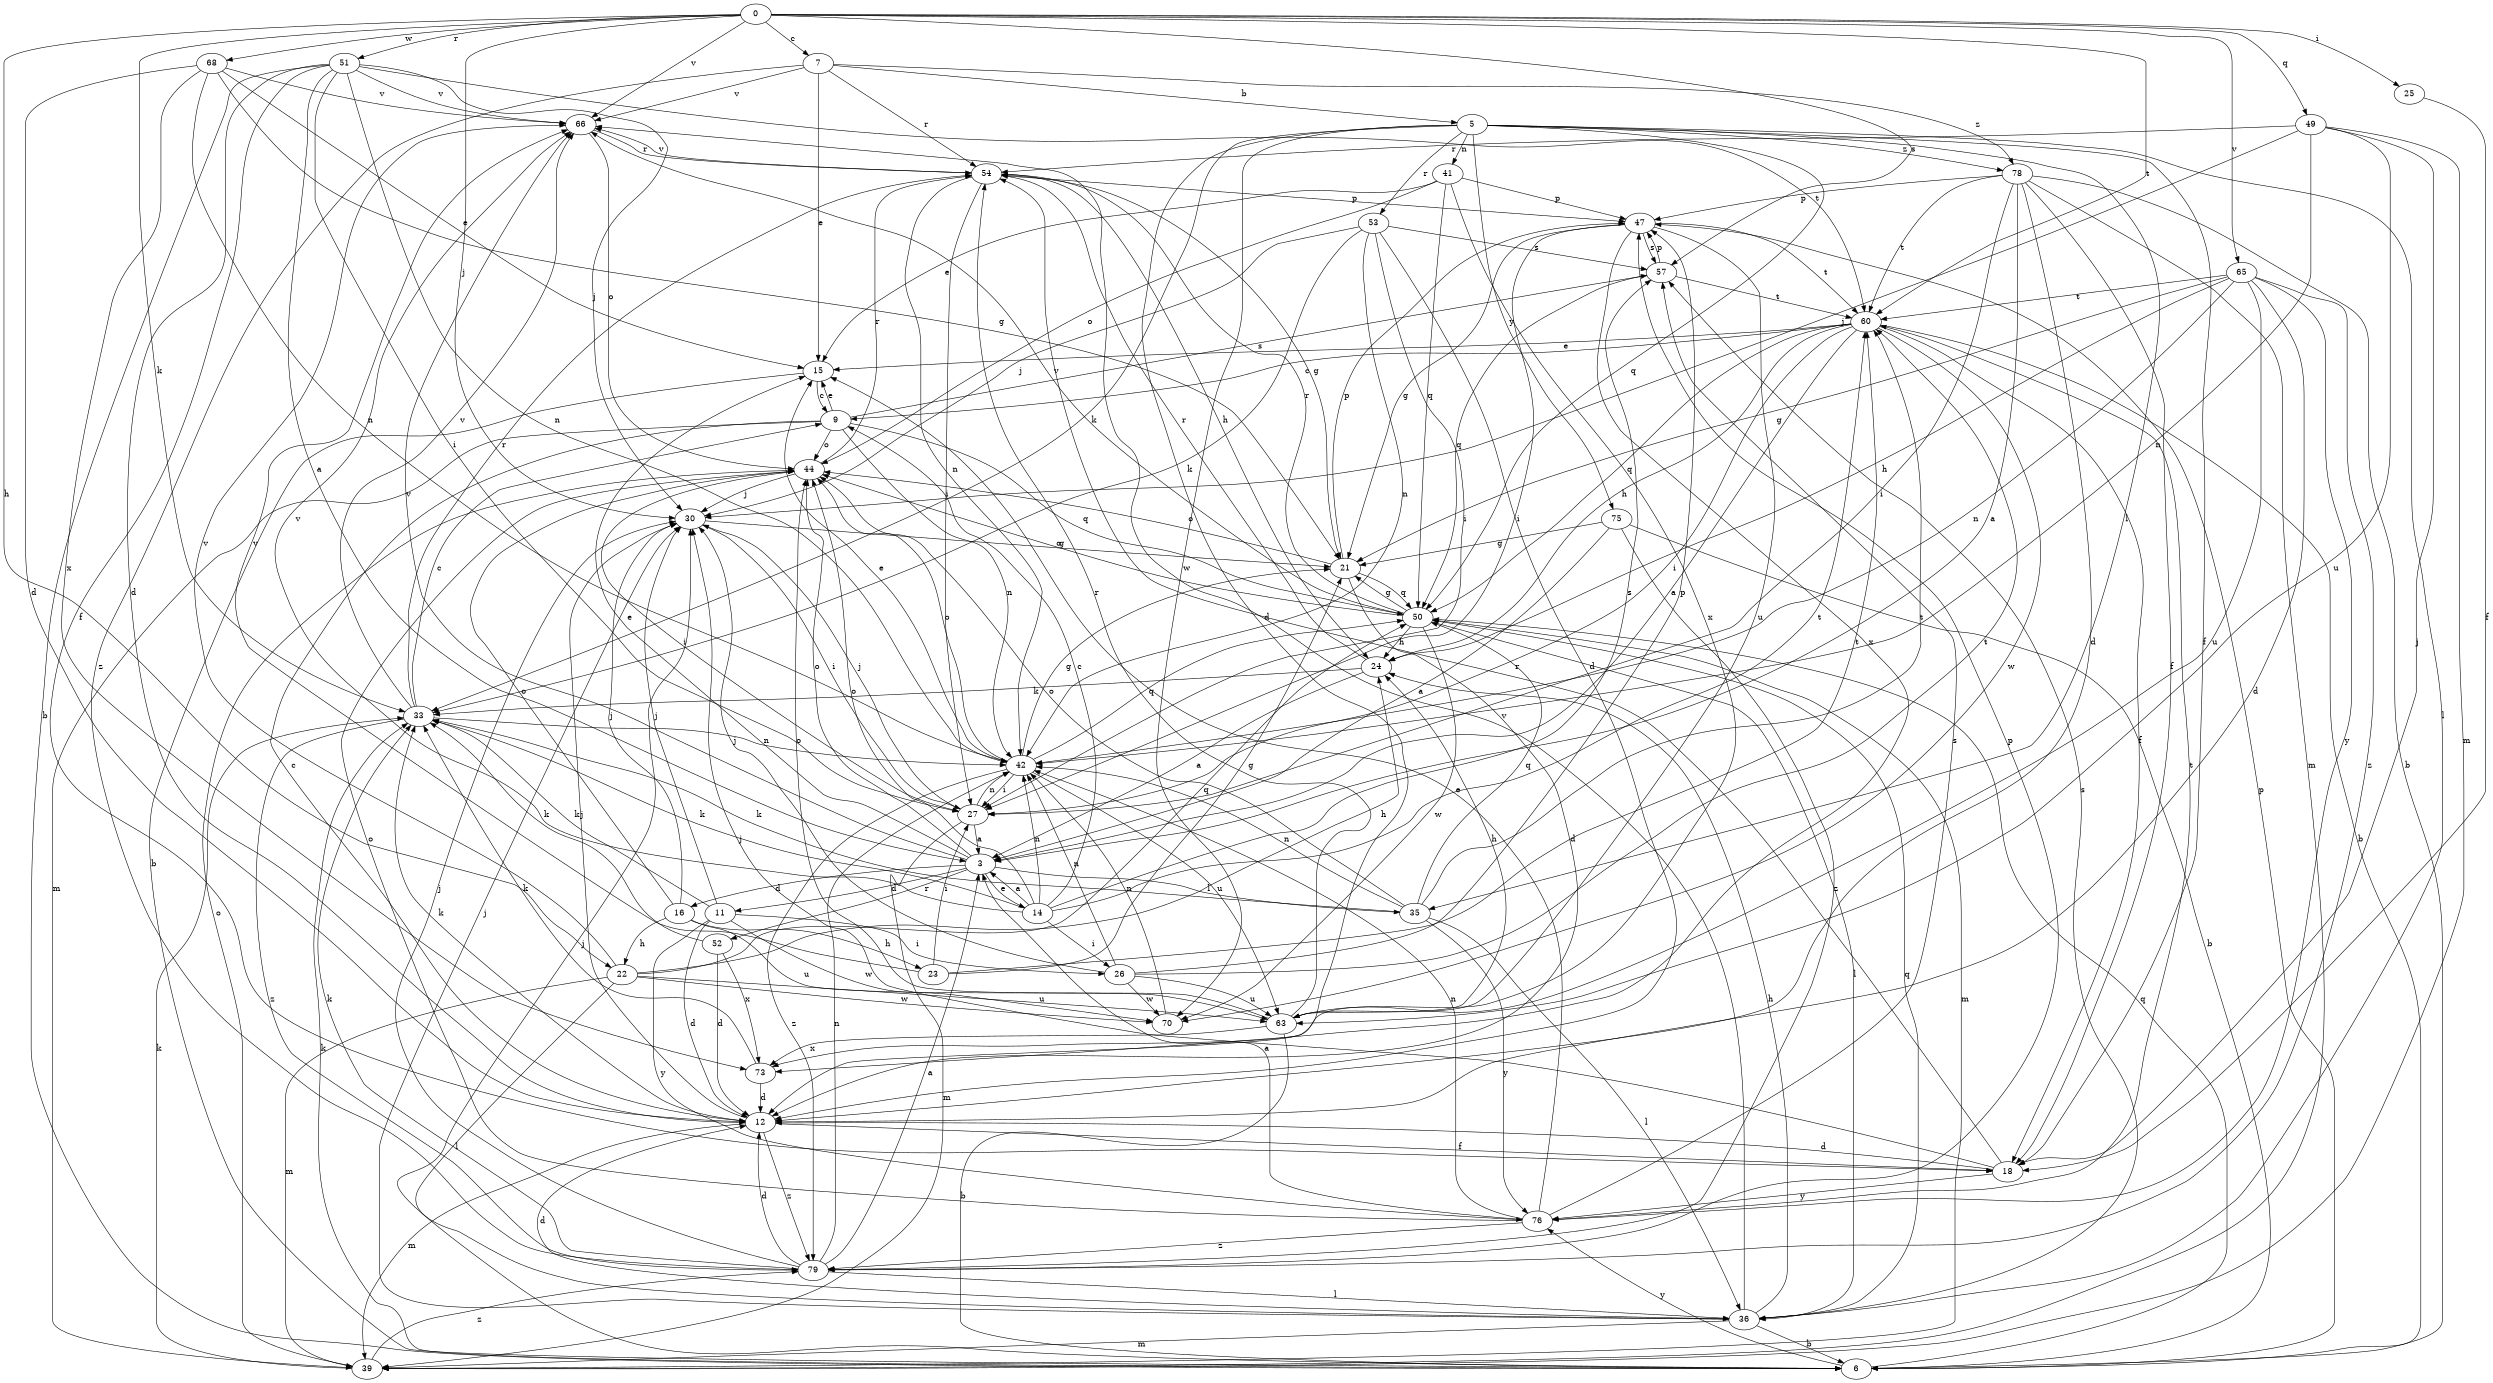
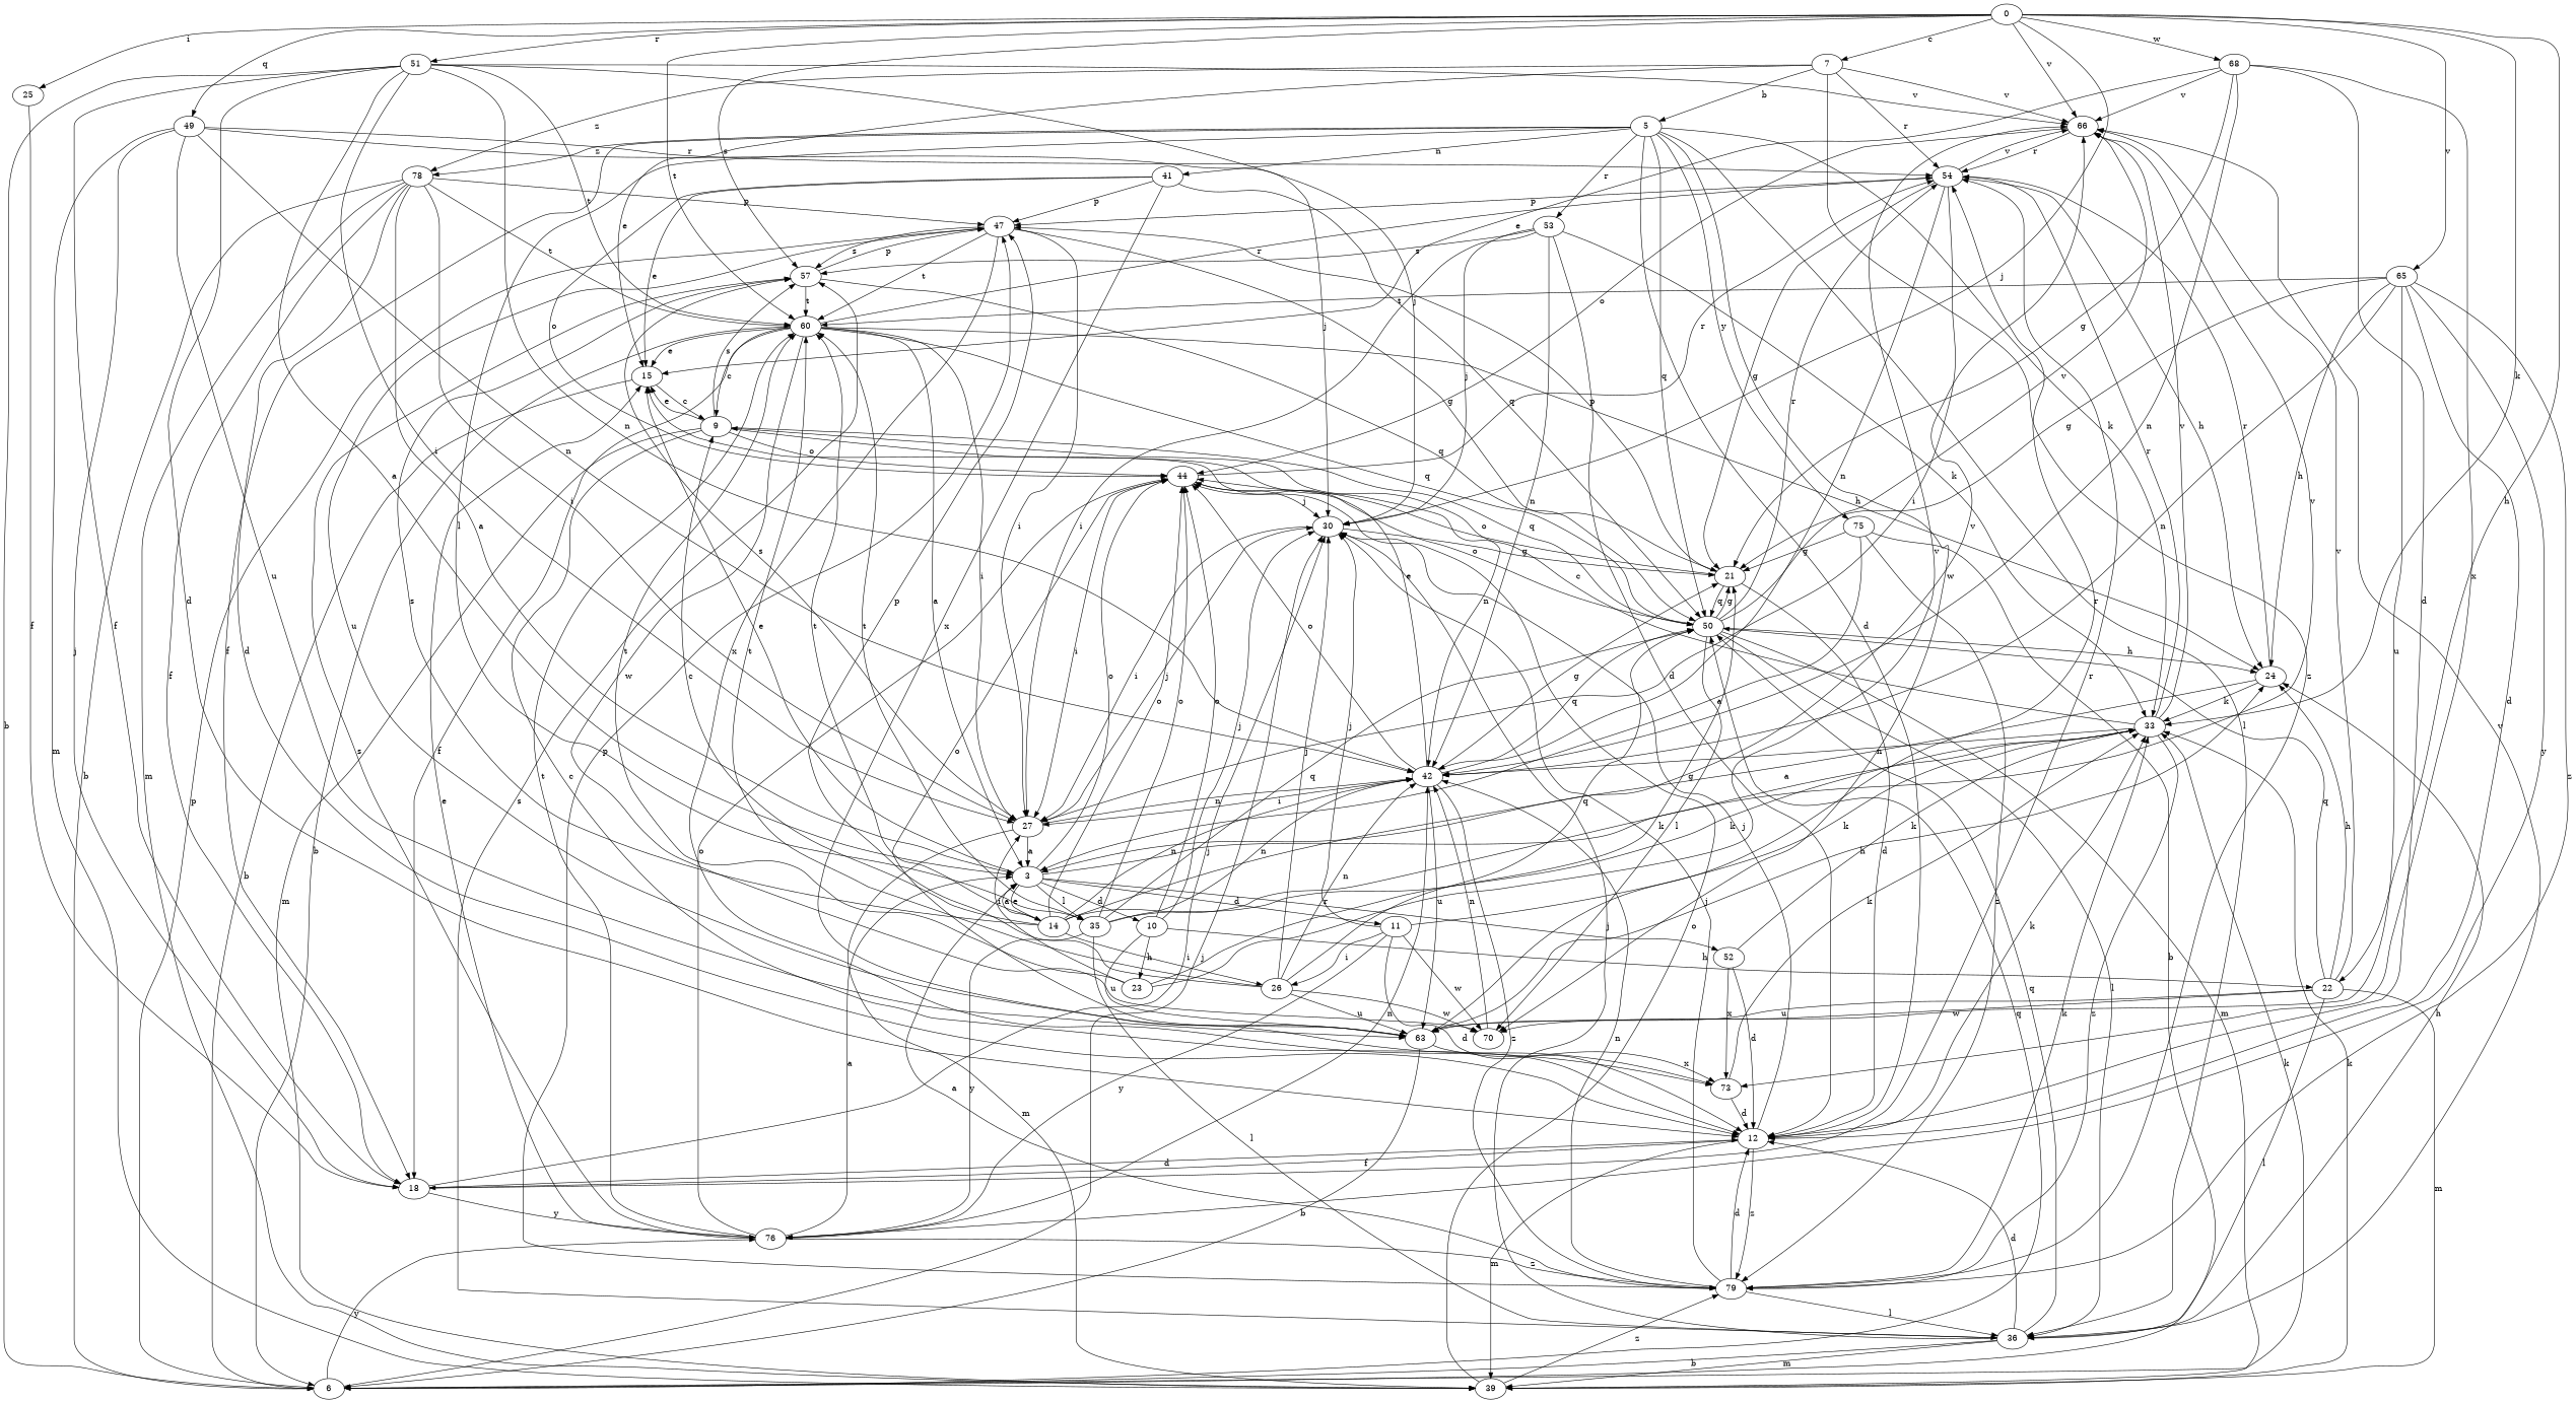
  strict digraph {
    0
    7
    22
    25
    30
    33
    49
    51
    57
    60
    65
    66
    68
    15
    5
    78
    54
    79
    36
    50
    70
    39
    63
    24
    18
    21
    27
    9
    42
    3
    12
    6
    47
    76
    44
    73
-   10 [label=16]
+   10
    11
    14
    35
    52
    23
    26
    41
    53
    75
    0 -> 7 [label=c]
    0 -> 22 [label=h]
    0 -> 25 [label=i]
    0 -> 30 [label=j]
    0 -> 33 [label=k]
    0 -> 49 [label=q]
    0 -> 51 [label=r]
    0 -> 57 [label=s]
    0 -> 60 [label=t]
    0 -> 65 [label=v]
    0 -> 66 [label=v]
    0 -> 68 [label=w]
    7 -> 66 [label=v]
    7 -> 15 [label=e]
    7 -> 5 [label=b]
    7 -> 78 [label=z]
    7 -> 54 [label=r]
    7 -> 79 [label=z]
    22 -> 66 [label=v]
    22 -> 36 [label=l]
    22 -> 50 [label=q]
    22 -> 70 [label=w]
    22 -> 39 [label=m]
    22 -> 63 [label=u]
    22 -> 24 [label=h]
    25 -> 18 [label=f]
    30 -> 21 [label=g]
    30 -> 27 [label=i]
    33 -> 66 [label=v]
    33 -> 54 [label=r]
    33 -> 79 [label=z]
    33 -> 9 [label=c]
    33 -> 42 [label=n]
    49 -> 30 [label=j]
    49 -> 54 [label=r]
    49 -> 39 [label=m]
    49 -> 63 [label=u]
    49 -> 18 [label=j]
    49 -> 42 [label=n]
    51 -> 30 [label=j]
    51 -> 60 [label=t]
    51 -> 66 [label=v]
    51 -> 18 [label=f]
    51 -> 27 [label=i]
    51 -> 42 [label=n]
    51 -> 3 [label=a]
    51 -> 12 [label=d]
    51 -> 6 [label=b]
    57 -> 60 [label=t]
    57 -> 50 [label=q]
    57 -> 47 [label=p]
    60 -> 15 [label=e]
+   60 -> 54 [label=r]
    60 -> 50 [label=q]
    60 -> 70 [label=w]
    60 -> 24 [label=h]
    60 -> 18 [label=f]
    60 -> 27 [label=i]
    60 -> 9 [label=c]
    60 -> 3 [label=a]
    60 -> 6 [label=b]
    65 -> 60 [label=t]
    65 -> 79 [label=z]
    65 -> 63 [label=u]
    65 -> 24 [label=h]
    65 -> 21 [label=g]
    65 -> 42 [label=n]
    65 -> 12 [label=d]
    65 -> 76 [label=y]
    66 -> 54 [label=r]
    66 -> 44 [label=o]
    68 -> 66 [label=v]
    68 -> 15 [label=e]
    68 -> 21 [label=g]
    68 -> 42 [label=n]
    68 -> 12 [label=d]
    68 -> 73 [label=x]
    15 -> 9 [label=c]
    15 -> 6 [label=b]
    5 -> 33 [label=k]
    5 -> 78 [label=z]
    5 -> 36 [label=l]
    5 -> 50 [label=q]
    5 -> 70 [label=w]
    5 -> 18 [label=f]
    5 -> 12 [label=d]
    5 -> 35 [label=l]
    5 -> 41 [label=n]
    5 -> 53 [label=r]
    5 -> 75 [label=y]
    78 -> 60 [label=t]
    78 -> 39 [label=m]
    78 -> 18 [label=f]
    78 -> 27 [label=i]
    78 -> 3 [label=a]
    78 -> 12 [label=d]
    78 -> 6 [label=b]
    78 -> 47 [label=p]
    54 -> 66 [label=v]
    54 -> 24 [label=h]
    54 -> 21 [label=g]
    54 -> 27 [label=i]
    54 -> 42 [label=n]
    54 -> 47 [label=p]
    79 -> 30 [label=j]
    79 -> 33 [label=k]
    79 -> 36 [label=l]
    79 -> 42 [label=n]
    79 -> 3 [label=a]
    79 -> 12 [label=d]
    79 -> 47 [label=p]
    36 -> 30 [label=j]
    36 -> 57 [label=s]
    36 -> 66 [label=v]
    36 -> 50 [label=q]
    36 -> 39 [label=m]
    36 -> 24 [label=h]
    36 -> 12 [label=d]
    36 -> 6 [label=b]
    50 -> 66 [label=v]
    50 -> 54 [label=r]
    50 -> 36 [label=l]
-   50 -> 70 [label=w]
+   50 -> 70 [label=l]
    50 -> 39 [label=m]
    50 -> 24 [label=h]
    50 -> 21 [label=g]
    50 -> 44 [label=o]
    70 -> 42 [label=n]
    39 -> 33 [label=k]
    39 -> 79 [label=z]
    39 -> 44 [label=o]
    63 -> 54 [label=r]
    63 -> 24 [label=h]
    63 -> 6 [label=b]
    63 -> 44 [label=o]
    63 -> 73 [label=x]
    24 -> 33 [label=k]
    24 -> 54 [label=r]
    24 -> 3 [label=a]
    18 -> 30 [label=j]
    18 -> 54 [label=r]
    18 -> 12 [label=d]
    18 -> 76 [label=y]
    21 -> 50 [label=q]
    21 -> 12 [label=d]
    21 -> 47 [label=p]
    21 -> 44 [label=o]
    27 -> 30 [label=j]
+   27 -> 57 [label=s]
    27 -> 39 [label=m]
    27 -> 42 [label=n]
    27 -> 3 [label=a]
    9 -> 57 [label=s]
    9 -> 15 [label=e]
    9 -> 50 [label=q]
    9 -> 39 [label=m]
    9 -> 42 [label=n]
    9 -> 12 [label=c]
    9 -> 44 [label=o]
    42 -> 15 [label=e]
    42 -> 79 [label=z]
    42 -> 50 [label=q]
    42 -> 63 [label=u]
    42 -> 21 [label=g]
    42 -> 27 [label=i]
    42 -> 44 [label=o]
    3 -> 66 [label=v]
    3 -> 15 [label=e]
    3 -> 44 [label=o]
    3 -> 10 [label=d]
    3 -> 11 [label=d]
    3 -> 14 [label=e]
    3 -> 35 [label=l]
    3 -> 52 [label=r]
    12 -> 30 [label=j]
    12 -> 33 [label=k]
    12 -> 79 [label=z]
    12 -> 39 [label=m]
    12 -> 18 [label=f]
    6 -> 30 [label=j]
    6 -> 33 [label=k]
    6 -> 50 [label=q]
    6 -> 47 [label=p]
    6 -> 76 [label=y]
    47 -> 57 [label=s]
    47 -> 60 [label=t]
    47 -> 63 [label=u]
    47 -> 21 [label=g]
    47 -> 27 [label=i]
    47 -> 73 [label=x]
    76 -> 57 [label=s]
    76 -> 60 [label=t]
    76 -> 15 [label=e]
    76 -> 79 [label=z]
    76 -> 42 [label=n]
    76 -> 3 [label=a]
    76 -> 44 [label=o]
    44 -> 30 [label=j]
    44 -> 54 [label=r]
    44 -> 27 [label=i]
    73 -> 33 [label=k]
    73 -> 12 [label=d]
    10 -> 22 [label=h]
    10 -> 30 [label=j]
    10 -> 63 [label=u]
    10 -> 44 [label=o]
    10 -> 23 [label=h]
    11 -> 30 [label=j]
    11 -> 33 [label=k]
    11 -> 70 [label=w]
    11 -> 12 [label=d]
    11 -> 76 [label=y]
    11 -> 26 [label=i]
    14 -> 33 [label=k]
    14 -> 57 [label=s]
    14 -> 60 [label=t]
    14 -> 66 [label=v]
    14 -> 9 [label=c]
    14 -> 42 [label=n]
    14 -> 3 [label=a]
    14 -> 44 [label=o]
    14 -> 26 [label=i]
    35 -> 33 [label=k]
    35 -> 60 [label=t]
    35 -> 36 [label=l]
    35 -> 50 [label=q]
    35 -> 42 [label=n]
    35 -> 76 [label=y]
    35 -> 44 [label=o]
    52 -> 33 [label=k]
    52 -> 12 [label=d]
    52 -> 73 [label=x]
    23 -> 60 [label=t]
    23 -> 66 [label=v]
    23 -> 21 [label=g]
    23 -> 27 [label=i]
    26 -> 30 [label=j]
    26 -> 60 [label=t]
+   26 -> 50 [label=q]
    26 -> 70 [label=w]
    26 -> 63 [label=u]
    26 -> 42 [label=n]
    26 -> 47 [label=p]
    41 -> 15 [label=e]
    41 -> 50 [label=q]
    41 -> 47 [label=p]
    41 -> 44 [label=o]
    41 -> 73 [label=x]
    53 -> 30 [label=j]
    53 -> 33 [label=k]
    53 -> 57 [label=s]
    53 -> 27 [label=i]
    53 -> 42 [label=n]
    53 -> 12 [label=d]
    75 -> 79 [label=z]
    75 -> 21 [label=g]
    75 -> 3 [label=a]
    75 -> 6 [label=b]
  }
